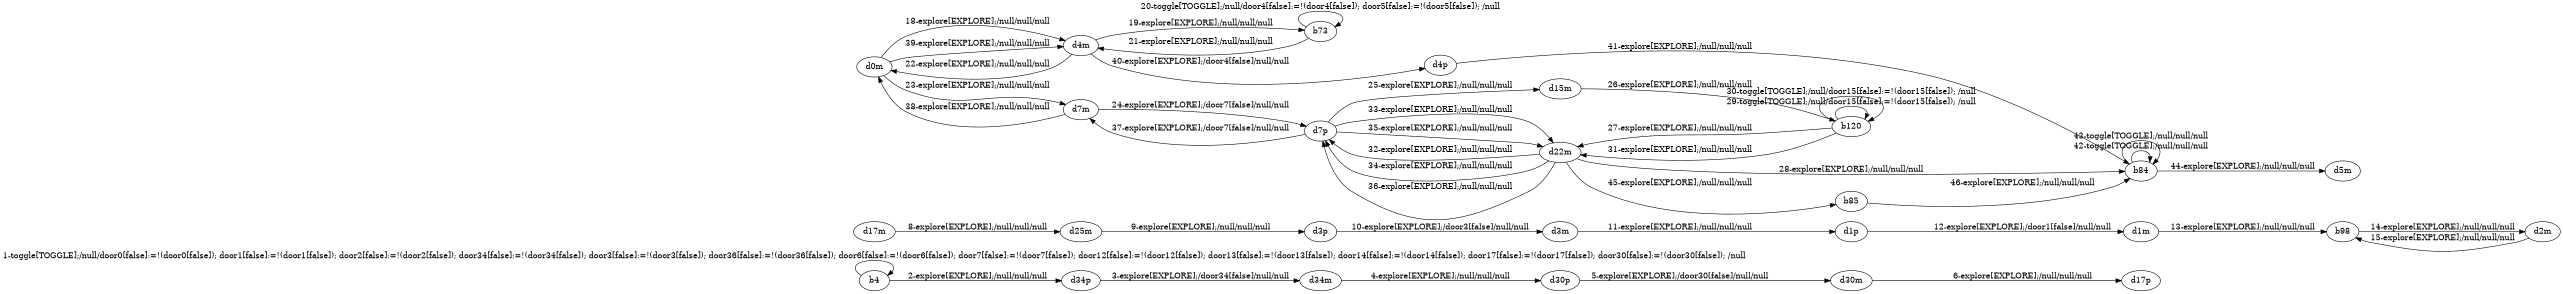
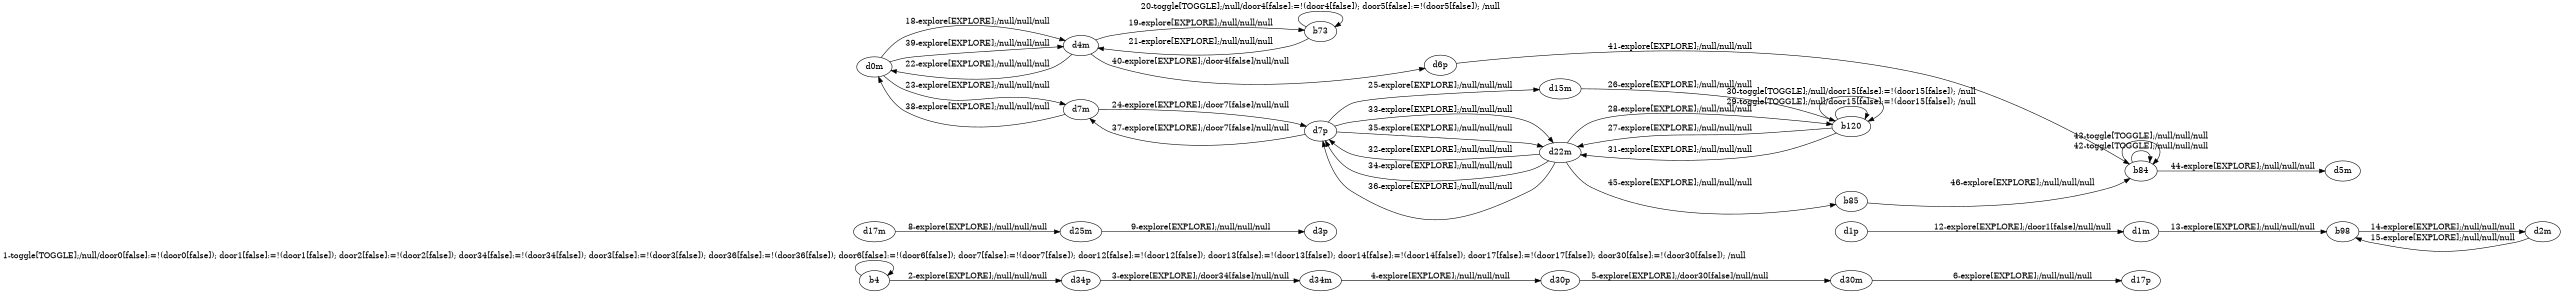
  digraph {
    rankdir=LR
    b4
    d34p
    d34m
    d30p
    d30m
    d17p
    d17m
    d25m
    d3p
-   d3m
    d1p
    d1m
    b98
    d2m
    d0m
    d4m
    d7m
    b73
-   d4p
+   d4p [label=d6p]
    d7p
    b84
    d15m
    d22m
    b120
    b85
    d5m
    b4 -> b4 [label="1-toggle[TOGGLE];/null/door0[false]:=!(door0[false]); door1[false]:=!(door1[false]); door2[false]:=!(door2[false]); door34[false]:=!(door34[false]); door3[false]:=!(door3[false]); door36[false]:=!(door36[false]); door6[false]:=!(door6[false]); door7[false]:=!(door7[false]); door12[false]:=!(door12[false]); door13[false]:=!(door13[false]); door14[false]:=!(door14[false]); door17[false]:=!(door17[false]); door30[false]:=!(door30[false]); /null"]
    b4 -> d34p [label="2-explore[EXPLORE];/null/null/null"]
    d34p -> d34m [label="3-explore[EXPLORE];/door34[false]/null/null"]
    d34m -> d30p [label="4-explore[EXPLORE];/null/null/null"]
    d30p -> d30m [label="5-explore[EXPLORE];/door30[false]/null/null"]
    d30m -> d17p [label="6-explore[EXPLORE];/null/null/null"]
    d17m -> d25m [label="8-explore[EXPLORE];/null/null/null"]
    d25m -> d3p [label="9-explore[EXPLORE];/null/null/null"]
-   d3p -> d3m [label="10-explore[EXPLORE];/door3[false]/null/null"]
-   d3m -> d1p [label="11-explore[EXPLORE];/null/null/null"]
    d1p -> d1m [label="12-explore[EXPLORE];/door1[false]/null/null"]
    d1m -> b98 [label="13-explore[EXPLORE];/null/null/null"]
    b98 -> d2m [label="14-explore[EXPLORE];/null/null/null"]
    d2m -> b98 [label="15-explore[EXPLORE];/null/null/null"]
    d0m -> d4m [label="18-explore[EXPLORE];/null/null/null"]
    d0m -> d4m [label="39-explore[EXPLORE];/null/null/null"]
    d0m -> d7m [label="23-explore[EXPLORE];/null/null/null"]
    d4m -> d0m [label="22-explore[EXPLORE];/null/null/null"]
    d4m -> b73 [label="19-explore[EXPLORE];/null/null/null"]
    d4m -> d4p [label="40-explore[EXPLORE];/door4[false]/null/null"]
    d7m -> d0m [label="38-explore[EXPLORE];/null/null/null"]
    d7m -> d7p [label="24-explore[EXPLORE];/door7[false]/null/null"]
    b73 -> d4m [label="21-explore[EXPLORE];/null/null/null"]
    b73 -> b73 [label="20-toggle[TOGGLE];/null/door4[false]:=!(door4[false]); door5[false]:=!(door5[false]); /null"]
    d4p -> b84 [label="41-explore[EXPLORE];/null/null/null"]
    d7p -> d7m [label="37-explore[EXPLORE];/door7[false]/null/null"]
    d7p -> d15m [label="25-explore[EXPLORE];/null/null/null"]
    d7p -> d22m [label="33-explore[EXPLORE];/null/null/null"]
    d7p -> d22m [label="35-explore[EXPLORE];/null/null/null"]
    b84 -> b84 [label="42-toggle[TOGGLE];/null/null/null"]
    b84 -> b84 [label="43-toggle[TOGGLE];/null/null/null"]
    b84 -> d5m [label="44-explore[EXPLORE];/null/null/null"]
    d15m -> b120 [label="26-explore[EXPLORE];/null/null/null"]
    d22m -> d7p [label="32-explore[EXPLORE];/null/null/null"]
    d22m -> d7p [label="34-explore[EXPLORE];/null/null/null"]
    d22m -> d7p [label="36-explore[EXPLORE];/null/null/null"]
-   d22m -> b84 [label="28-explore[EXPLORE];/null/null/null"]
+   d22m -> b120 [label="28-explore[EXPLORE];/null/null/null"]
    d22m -> b85 [label="45-explore[EXPLORE];/null/null/null"]
    b120 -> d22m [label="27-explore[EXPLORE];/null/null/null"]
    b120 -> d22m [label="31-explore[EXPLORE];/null/null/null"]
    b120 -> b120 [label="29-toggle[TOGGLE];/null/door15[false]:=!(door15[false]); /null"]
    b120 -> b120 [label="30-toggle[TOGGLE];/null/door15[false]:=!(door15[false]); /null"]
    b85 -> b84 [label="46-explore[EXPLORE];/null/null/null"]
  }
